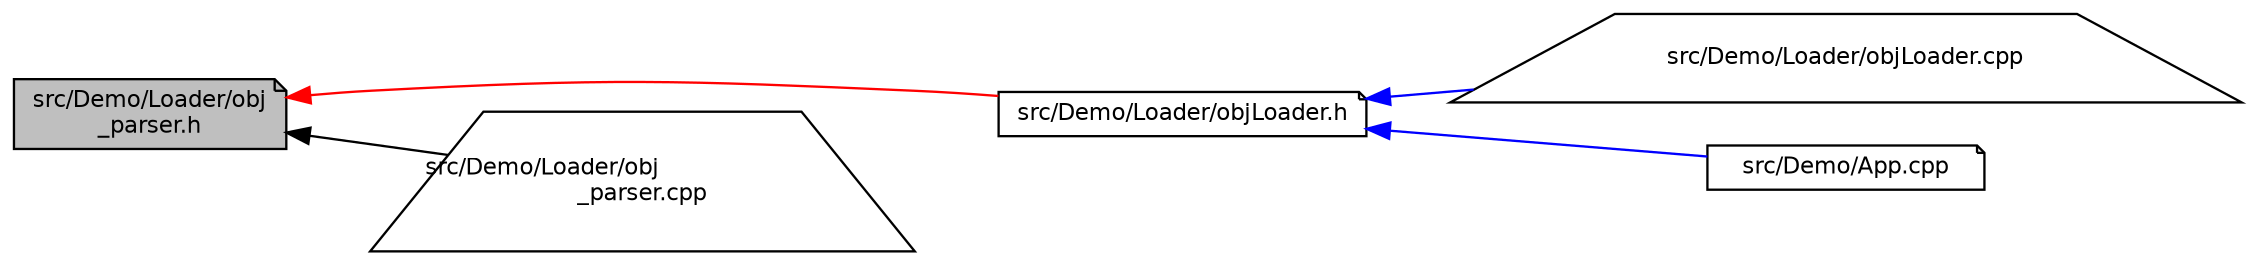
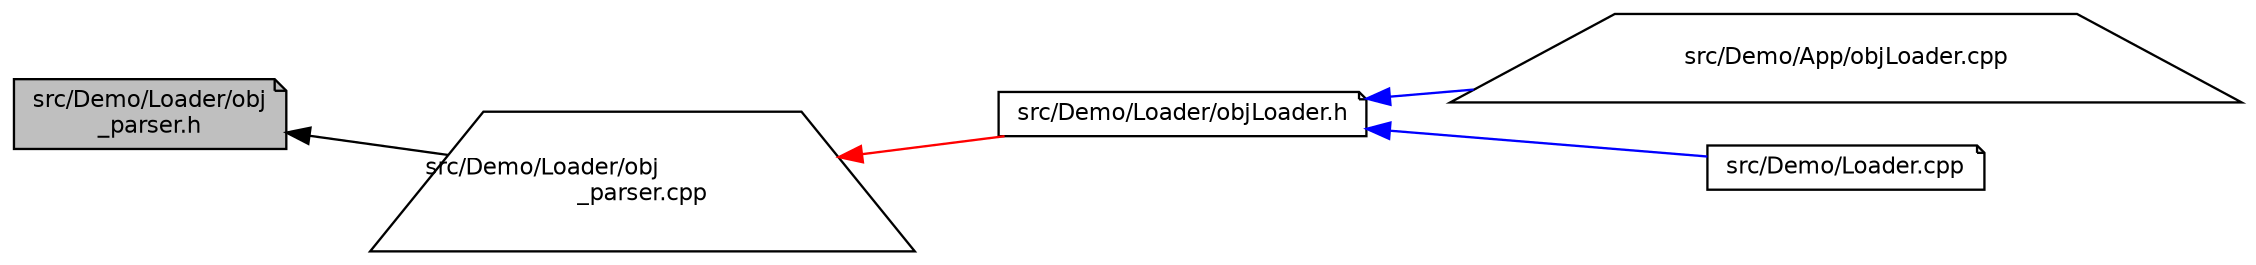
  digraph {
    rankdir=LR
    node [color=black fillcolor=white fontname=Helvetica fontsize=10 shape=note style=filled]
    edge [color=blue dir=back fontname=Helvetica fontsize=10 labelfontname=Helvetica labelfontsize=10 style=solid]
    n1 [fillcolor=grey75 fontcolor=black height=0.2 label="src/Demo/Loader/obj\l_parser.h" width=0.4]
    n2 [height=0.2 label="src/Demo/Loader/objLoader.h" width=0.4]
    n3 [height=0.2 label="src/Demo/Loader/obj\l_parser.cpp" shape=trapezium width=0.4]
-   n4 [height=0.2 label="src/Demo/Loader/objLoader.cpp" shape=trapezium width=0.4]
-   n5 [height=0.2 label="src/Demo/App.cpp" width=0.4]
-   n1 -> n2 [color=red]
+   n4 [height=0.2 label="src/Demo/App/objLoader.cpp" shape=trapezium width=0.4]
+   n5 [height=0.2 label="src/Demo/Loader.cpp" width=0.4]
+   n3 -> n2 [color=red]
    n1 -> n3 [color=black]
    n2 -> n4
    n2 -> n5
  }
